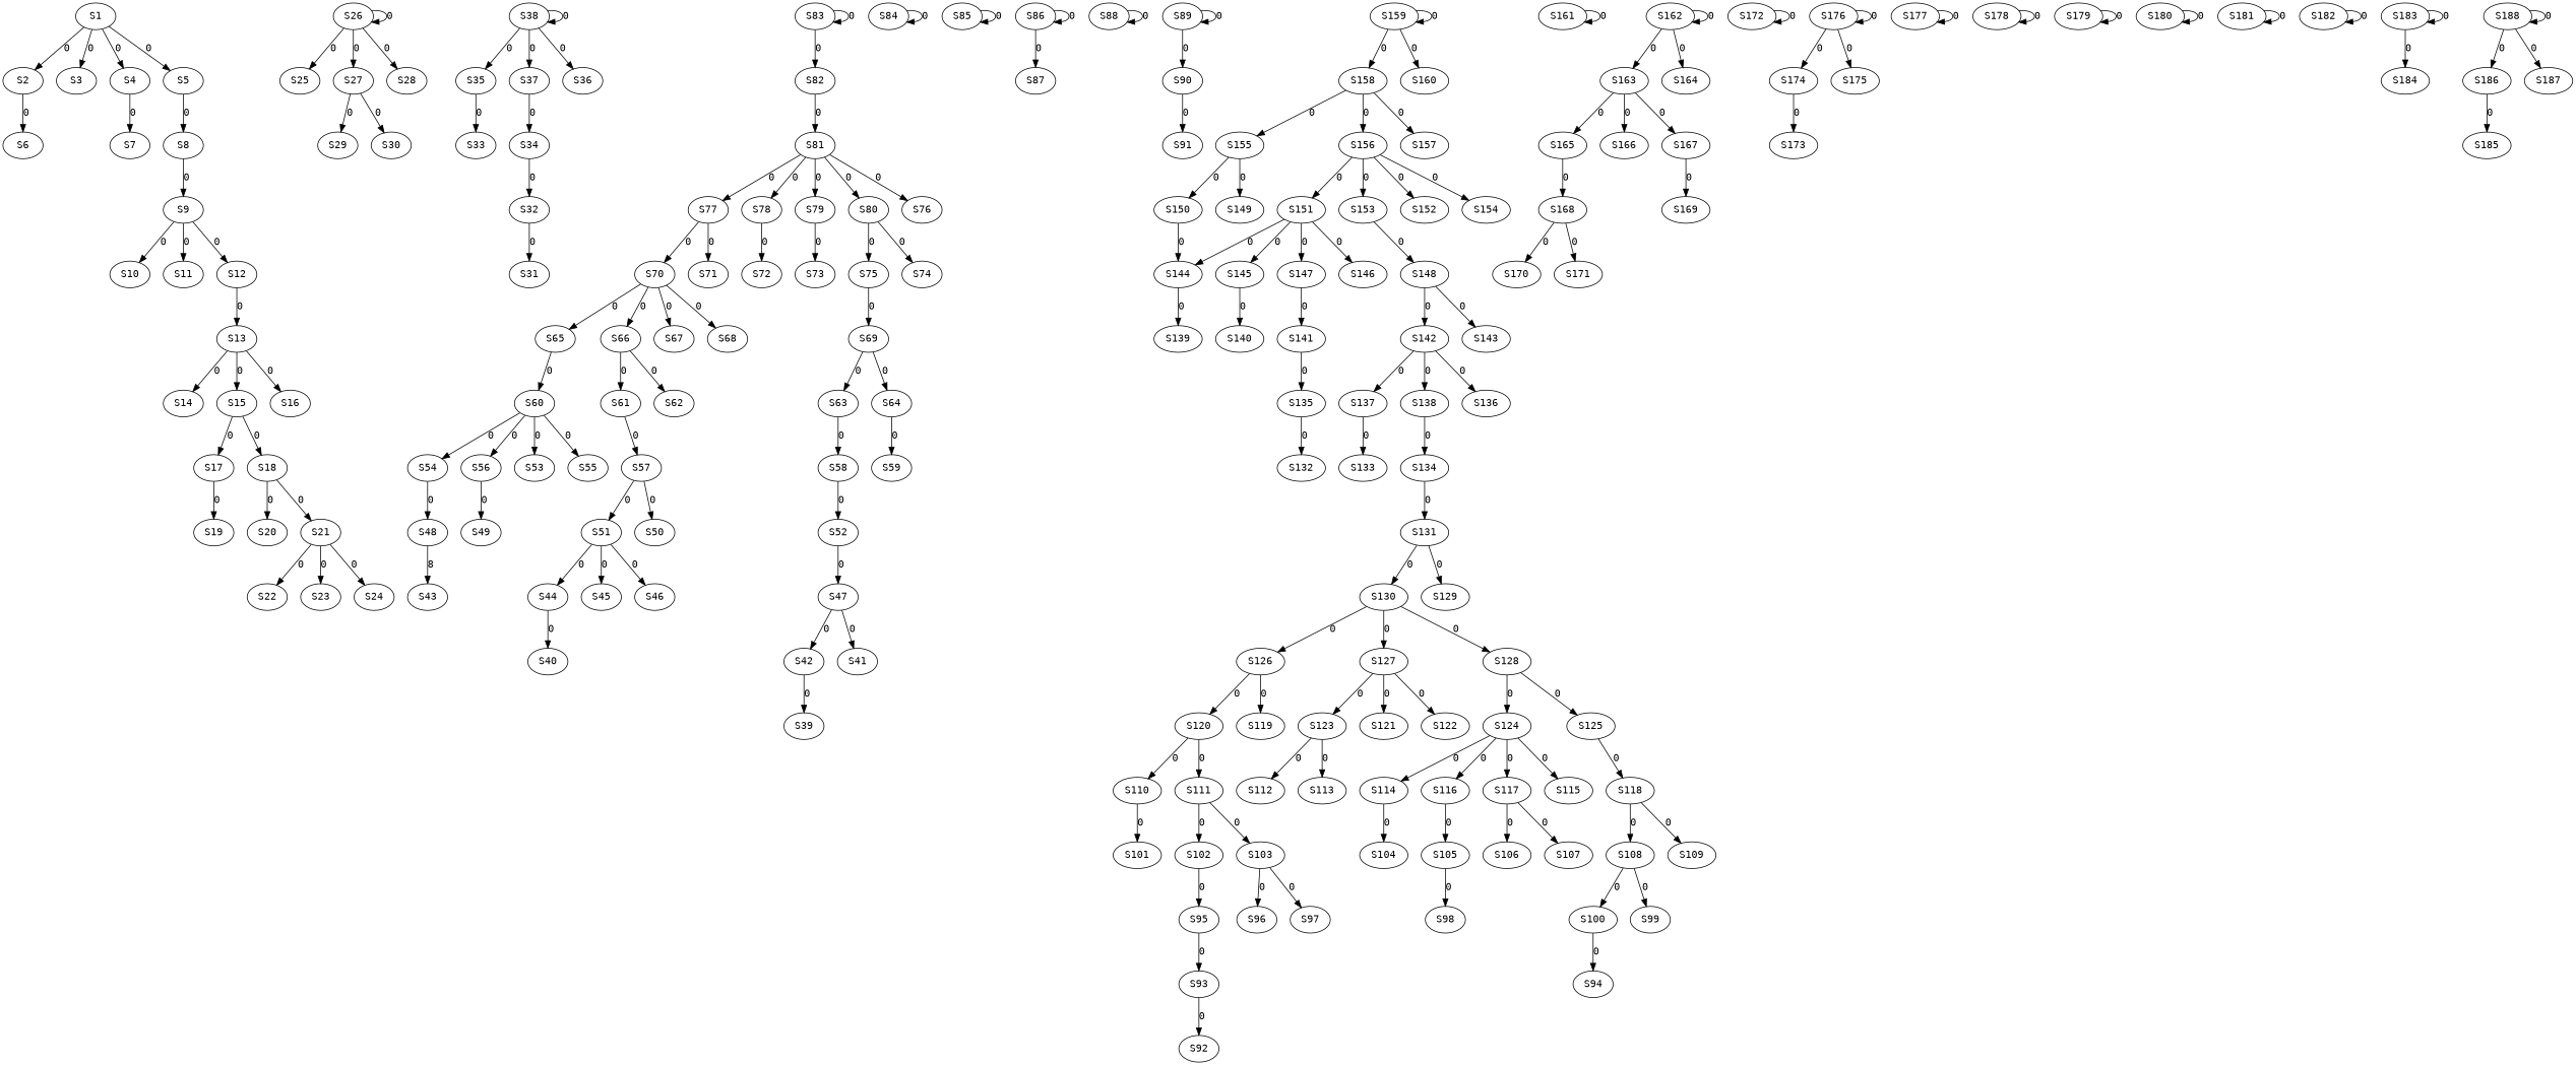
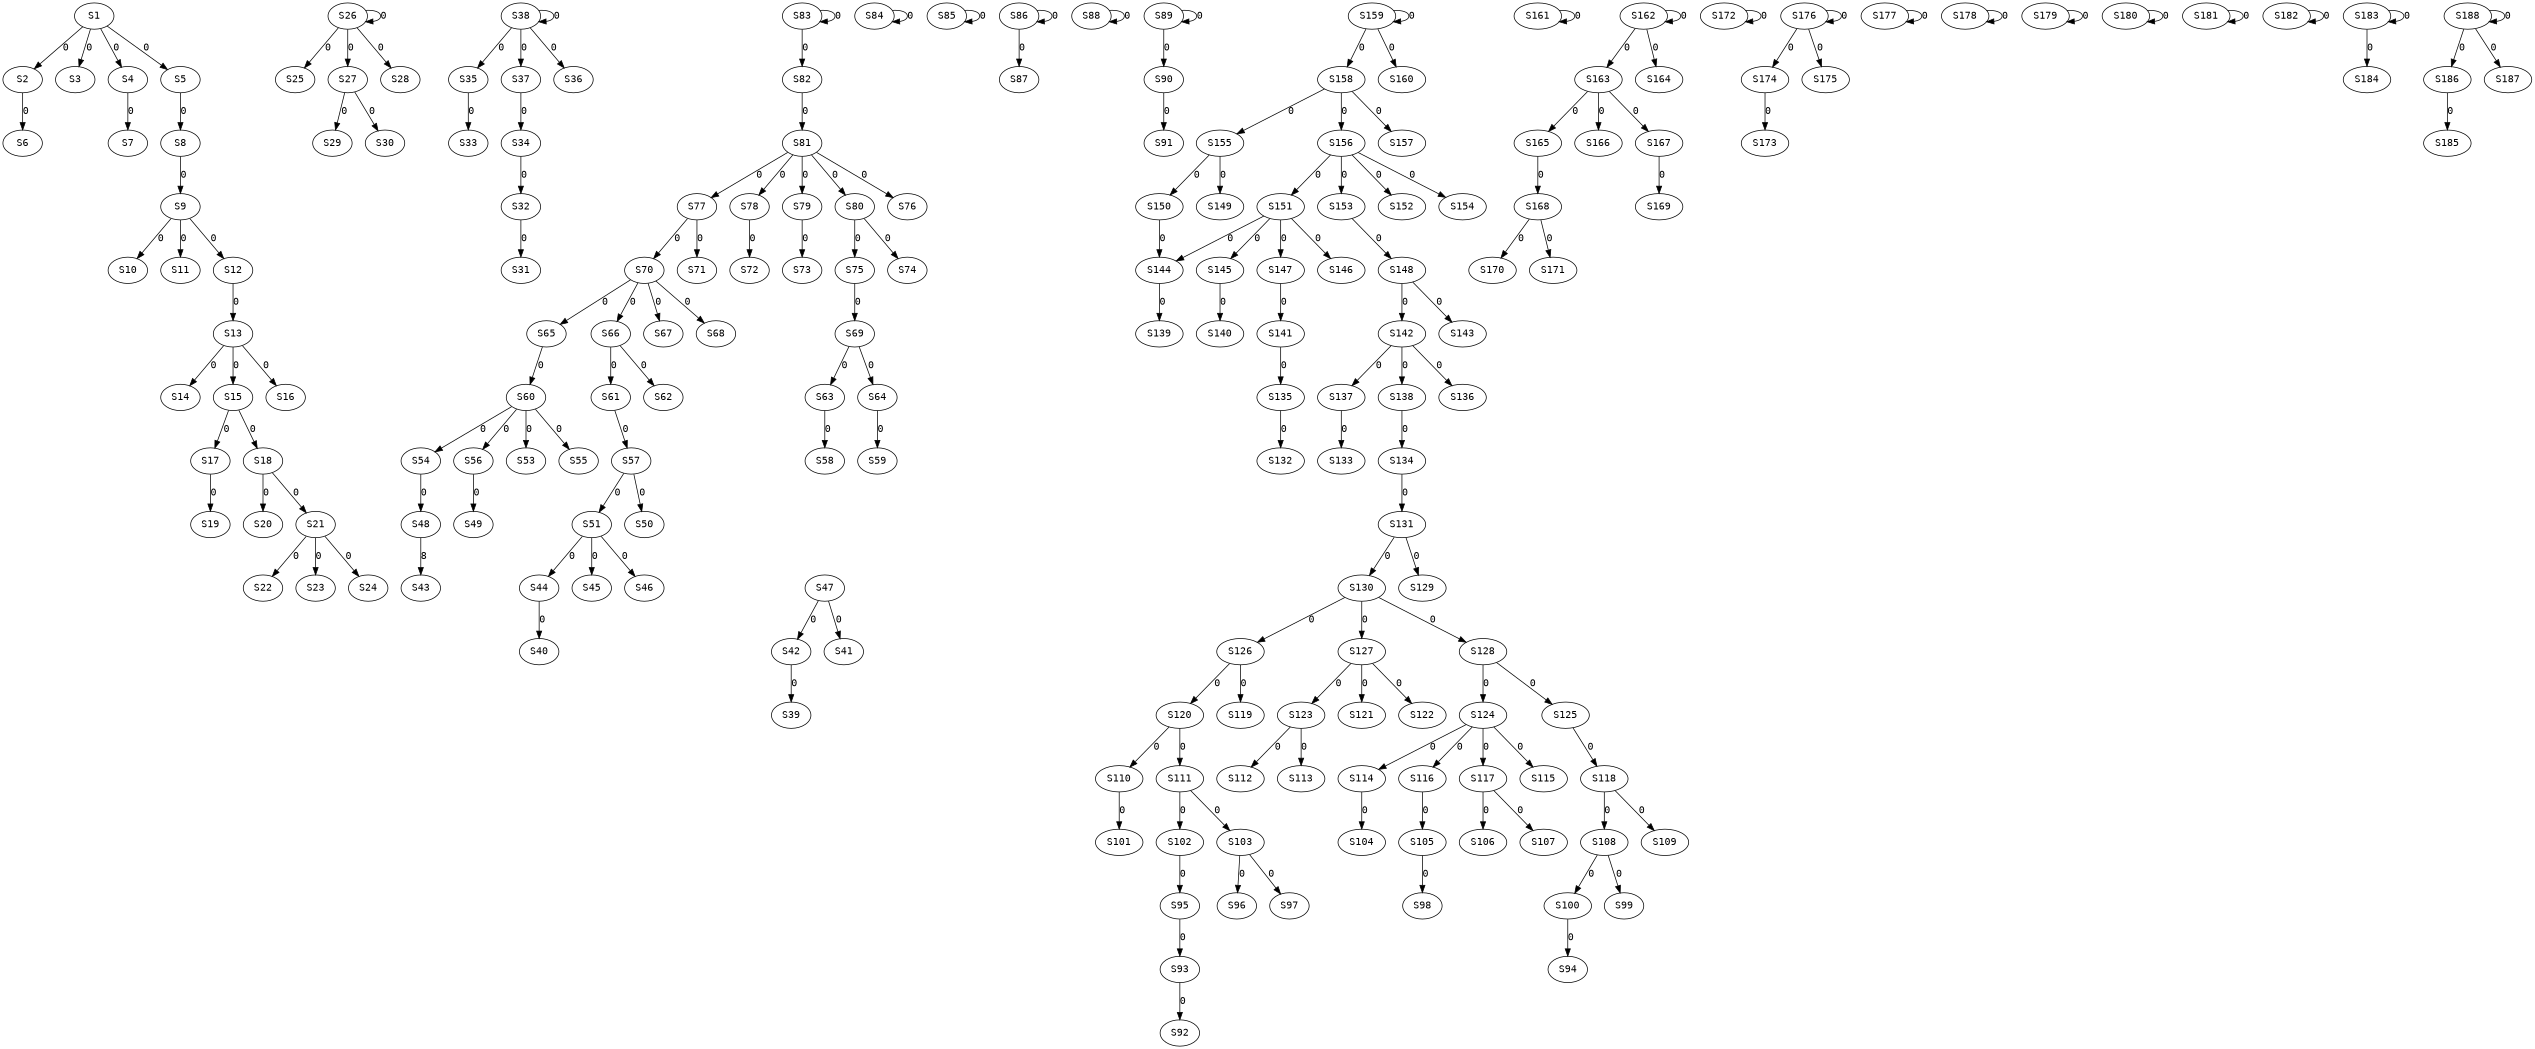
  strict digraph {
    fontname="DejaVu Sans Mono"
    node [fontname="DejaVu Sans Mono"]
    edge [fontname="DejaVu Sans Mono"]
    S1
    S2
    S3
    S4
    S5
    S6
    S7
    S8
    S9
    S10
    S11
    S12
    S13
    S14
    S15
    S16
    S17
    S18
    S19
    S20
    S21
    S22
    S23
    S24
    S26
    S25
    S27
    S28
    S29
    S30
    S32
    S31
    S34
    S35
    S33
    S37
    S38
    S36
    S42
    S39
    S44
    S40
    S47
    S41
    S48
    S43
    S51
    S45
    S46
-   S52
    S54
    S56
    S49
    S57
    S50
    S58
    S60
    S53
    S55
    S61
    S63
    S64
    S59
    S65
    S66
    S62
    S69
    S70
    S67
    S68
    S75
    S77
    S71
    S78
    S72
    S79
    S73
    S80
    S74
    S81
    S76
    S82
    S83
    S84
    S85
    S86
    S87
    S88
    S89
    S90
    S91
    S93
    S92
    S95
    S100
    S94
    S102
    S103
    S96
    S97
    S105
    S98
    S108
    S99
    S110
    S101
    S111
    S114
    S104
    S116
    S117
    S106
    S107
    S118
    S109
    S120
    S123
    S112
    S113
    S124
    S115
    S125
    S126
    S119
    S127
    S121
    S122
    S128
    S130
    S131
    S129
    S134
    S135
    S132
    S137
    S133
    S138
    S141
    S142
    S136
    S144
    S139
    S145
    S140
    S147
    S148
    S143
    S150
    S151
    S146
    S153
    S155
    S149
    S156
    S152
    S154
    S158
    S157
    S159
    S160
    S161
    S162
    S163
    S164
    S165
    S166
    S167
    S168
    S169
    S170
    S171
    S172
    S174
    S173
    S176
    S175
    S177
    S178
    S179
    S180
    S181
    S182
    S183
    S184
    S186
    S185
    S188
    S187
    S1 -> S2 [label=0]
    S1 -> S3 [label=0]
    S1 -> S4 [label=0]
    S1 -> S5 [label=0]
    S2 -> S6 [label=0]
    S4 -> S7 [label=0]
    S5 -> S8 [label=0]
    S8 -> S9 [label=0]
    S9 -> S10 [label=0]
    S9 -> S11 [label=0]
    S9 -> S12 [label=0]
    S12 -> S13 [label=0]
    S13 -> S14 [label=0]
    S13 -> S15 [label=0]
    S13 -> S16 [label=0]
    S15 -> S17 [label=0]
    S15 -> S18 [label=0]
    S17 -> S19 [label=0]
    S18 -> S20 [label=0]
    S18 -> S21 [label=0]
    S21 -> S22 [label=0]
    S21 -> S23 [label=0]
    S21 -> S24 [label=0]
    S26 -> S26 [label=0]
    S26 -> S25 [label=0]
    S26 -> S27 [label=0]
    S26 -> S28 [label=0]
    S27 -> S29 [label=0]
    S27 -> S30 [label=0]
    S32 -> S31 [label=0]
    S34 -> S32 [label=0]
    S35 -> S33 [label=0]
    S37 -> S34 [label=0]
    S38 -> S35 [label=0]
    S38 -> S37 [label=0]
    S38 -> S38 [label=0]
    S38 -> S36 [label=0]
    S42 -> S39 [label=0]
    S44 -> S40 [label=0]
    S47 -> S42 [label=0]
    S47 -> S41 [label=0]
    S48 -> S43 [label=8]
    S51 -> S44 [label=0]
    S51 -> S45 [label=0]
    S51 -> S46 [label=0]
-   S52 -> S47 [label=0]
    S54 -> S48 [label=0]
    S56 -> S49 [label=0]
    S57 -> S51 [label=0]
    S57 -> S50 [label=0]
-   S58 -> S52 [label=0]
    S60 -> S54 [label=0]
    S60 -> S56 [label=0]
    S60 -> S53 [label=0]
    S60 -> S55 [label=0]
    S61 -> S57 [label=0]
    S63 -> S58 [label=0]
    S64 -> S59 [label=0]
    S65 -> S60 [label=0]
    S66 -> S61 [label=0]
    S66 -> S62 [label=0]
    S69 -> S63 [label=0]
    S69 -> S64 [label=0]
    S70 -> S65 [label=0]
    S70 -> S66 [label=0]
    S70 -> S67 [label=0]
    S70 -> S68 [label=0]
    S75 -> S69 [label=0]
    S77 -> S70 [label=0]
    S77 -> S71 [label=0]
    S78 -> S72 [label=0]
    S79 -> S73 [label=0]
    S80 -> S75 [label=0]
    S80 -> S74 [label=0]
    S81 -> S77 [label=0]
    S81 -> S78 [label=0]
    S81 -> S79 [label=0]
    S81 -> S80 [label=0]
    S81 -> S76 [label=0]
    S82 -> S81 [label=0]
    S83 -> S82 [label=0]
    S83 -> S83 [label=0]
    S84 -> S84 [label=0]
    S85 -> S85 [label=0]
    S86 -> S86 [label=0]
    S86 -> S87 [label=0]
    S88 -> S88 [label=0]
    S89 -> S89 [label=0]
    S89 -> S90 [label=0]
    S90 -> S91 [label=0]
    S93 -> S92 [label=0]
    S95 -> S93 [label=0]
    S100 -> S94 [label=0]
    S102 -> S95 [label=0]
    S103 -> S96 [label=0]
    S103 -> S97 [label=0]
    S105 -> S98 [label=0]
    S108 -> S100 [label=0]
    S108 -> S99 [label=0]
    S110 -> S101 [label=0]
    S111 -> S102 [label=0]
    S111 -> S103 [label=0]
    S114 -> S104 [label=0]
    S116 -> S105 [label=0]
    S117 -> S106 [label=0]
    S117 -> S107 [label=0]
    S118 -> S108 [label=0]
    S118 -> S109 [label=0]
    S120 -> S110 [label=0]
    S120 -> S111 [label=0]
    S123 -> S112 [label=0]
    S123 -> S113 [label=0]
    S124 -> S114 [label=0]
    S124 -> S116 [label=0]
    S124 -> S117 [label=0]
    S124 -> S115 [label=0]
    S125 -> S118 [label=0]
    S126 -> S120 [label=0]
    S126 -> S119 [label=0]
    S127 -> S123 [label=0]
    S127 -> S121 [label=0]
    S127 -> S122 [label=0]
    S128 -> S124 [label=0]
    S128 -> S125 [label=0]
    S130 -> S126 [label=0]
    S130 -> S127 [label=0]
    S130 -> S128 [label=0]
    S131 -> S130 [label=0]
    S131 -> S129 [label=0]
    S134 -> S131 [label=0]
    S135 -> S132 [label=0]
    S137 -> S133 [label=0]
    S138 -> S134 [label=0]
    S141 -> S135 [label=0]
    S142 -> S137 [label=0]
    S142 -> S138 [label=0]
    S142 -> S136 [label=0]
    S144 -> S139 [label=0]
    S145 -> S140 [label=0]
    S147 -> S141 [label=0]
    S148 -> S142 [label=0]
    S148 -> S143 [label=0]
    S150 -> S144 [label=0]
    S151 -> S144 [label=0]
    S151 -> S145 [label=0]
    S151 -> S147 [label=0]
    S151 -> S146 [label=0]
    S153 -> S148 [label=0]
    S155 -> S150 [label=0]
    S155 -> S149 [label=0]
    S156 -> S151 [label=0]
    S156 -> S153 [label=0]
    S156 -> S152 [label=0]
    S156 -> S154 [label=0]
    S158 -> S155 [label=0]
    S158 -> S156 [label=0]
    S158 -> S157 [label=0]
    S159 -> S158 [label=0]
    S159 -> S159 [label=0]
    S159 -> S160 [label=0]
    S161 -> S161 [label=0]
    S162 -> S162 [label=0]
    S162 -> S163 [label=0]
    S162 -> S164 [label=0]
    S163 -> S165 [label=0]
    S163 -> S166 [label=0]
    S163 -> S167 [label=0]
    S165 -> S168 [label=0]
    S167 -> S169 [label=0]
    S168 -> S170 [label=0]
    S168 -> S171 [label=0]
    S172 -> S172 [label=0]
    S174 -> S173 [label=0]
    S176 -> S174 [label=0]
    S176 -> S176 [label=0]
    S176 -> S175 [label=0]
    S177 -> S177 [label=0]
    S178 -> S178 [label=0]
    S179 -> S179 [label=0]
    S180 -> S180 [label=0]
    S181 -> S181 [label=0]
    S182 -> S182 [label=0]
    S183 -> S183 [label=0]
    S183 -> S184 [label=0]
    S186 -> S185 [label=0]
    S188 -> S186 [label=0]
    S188 -> S188 [label=0]
    S188 -> S187 [label=0]
  }
